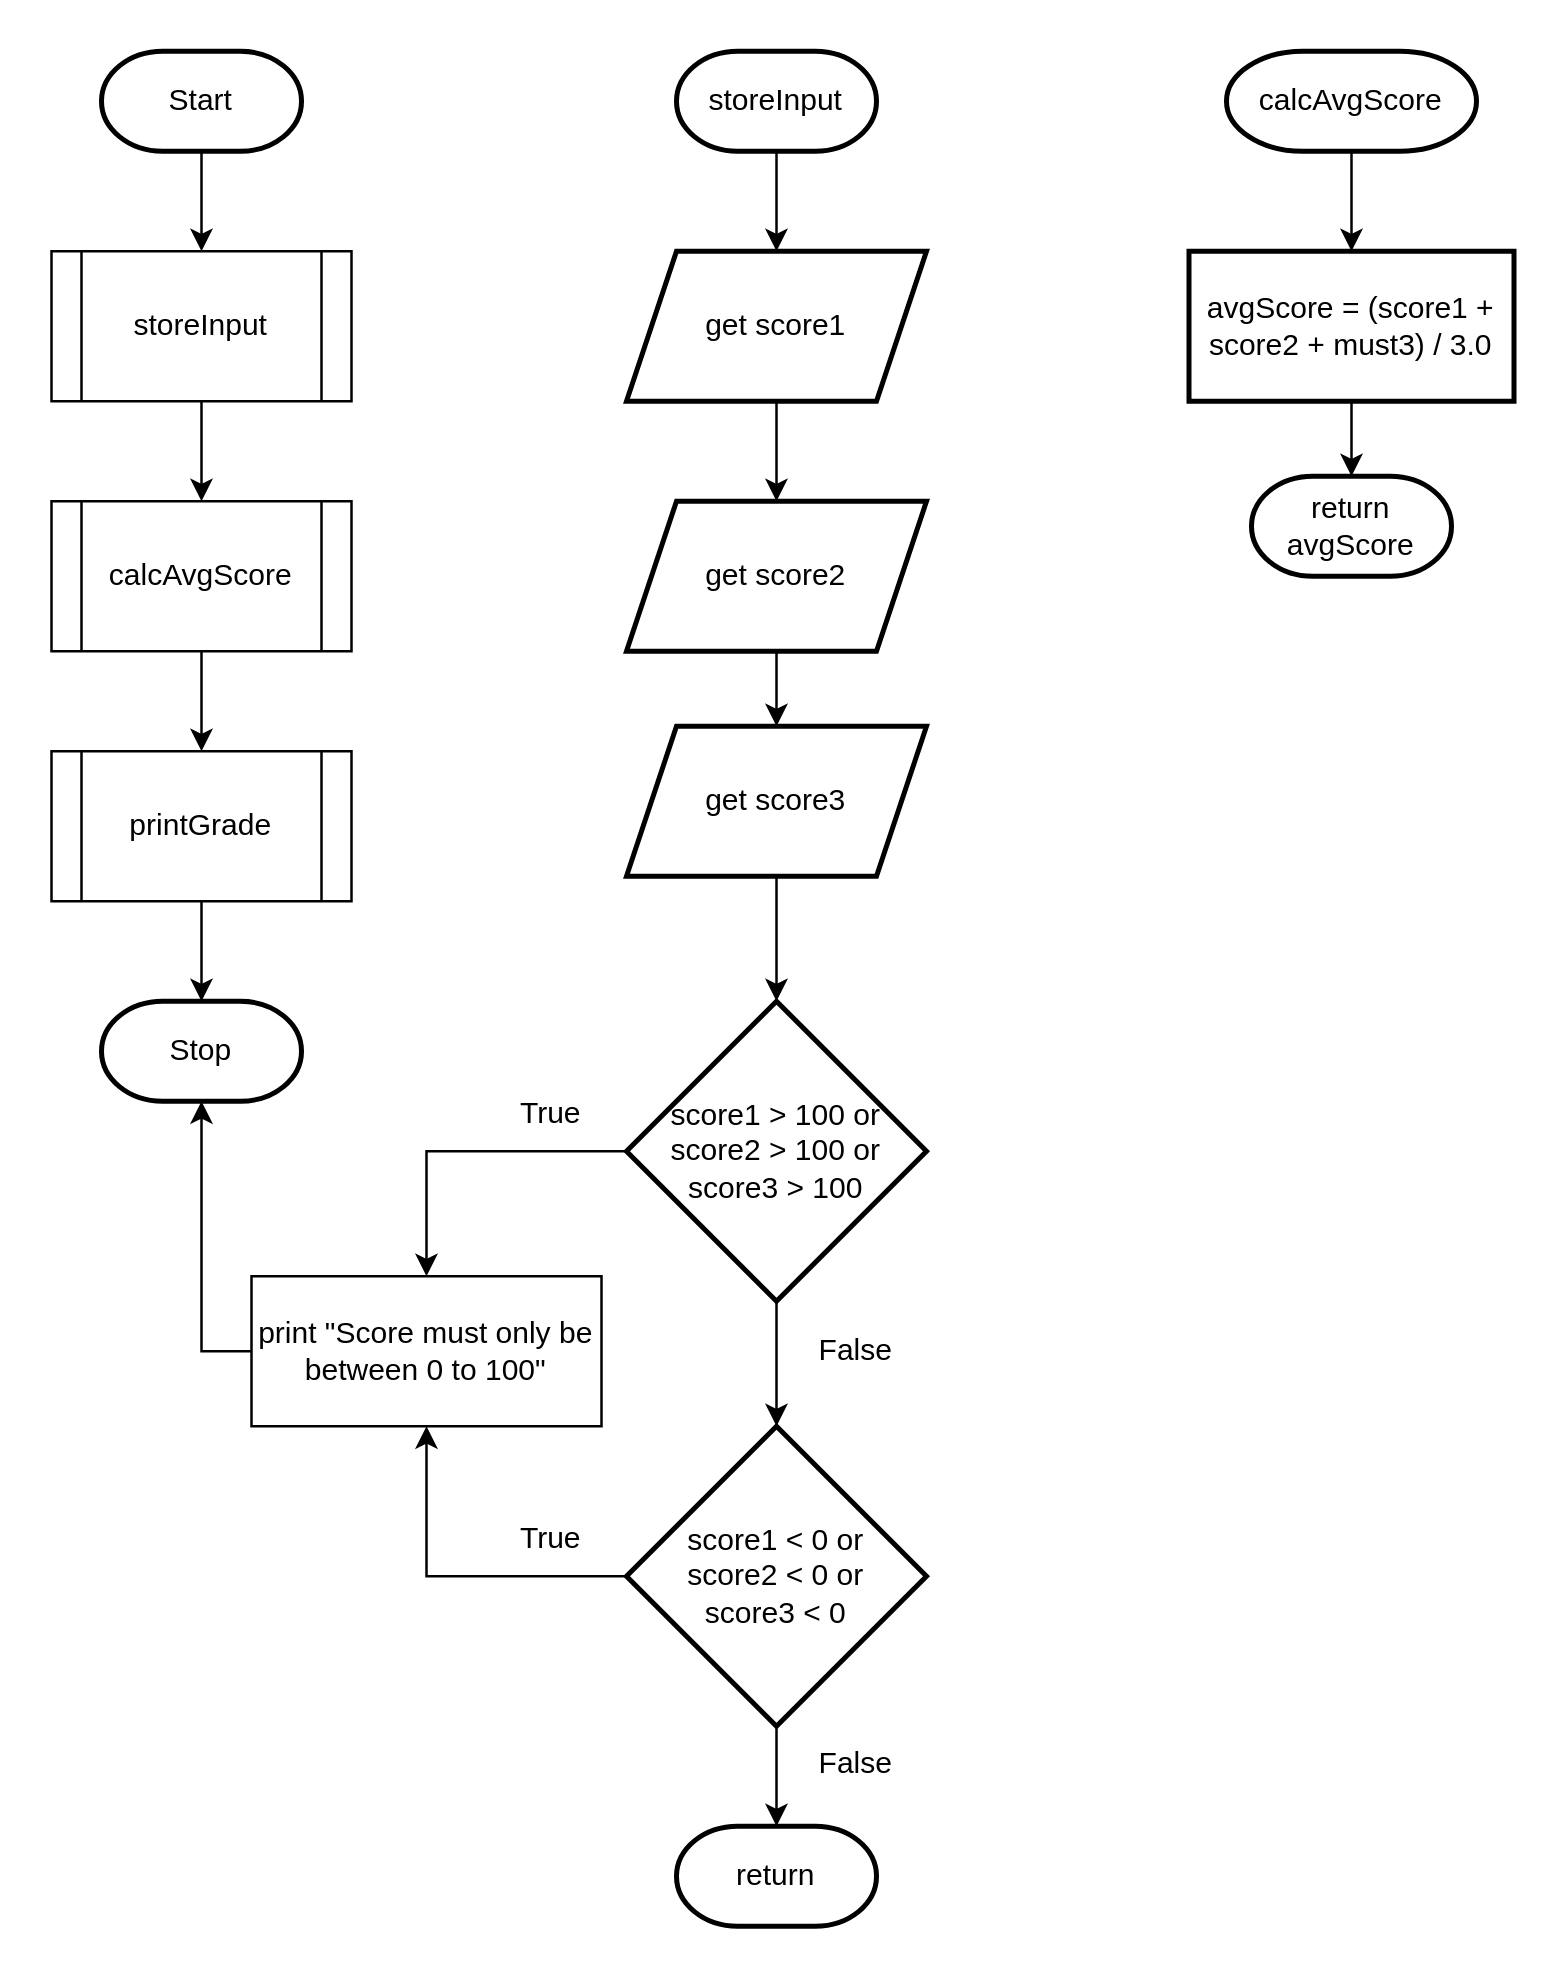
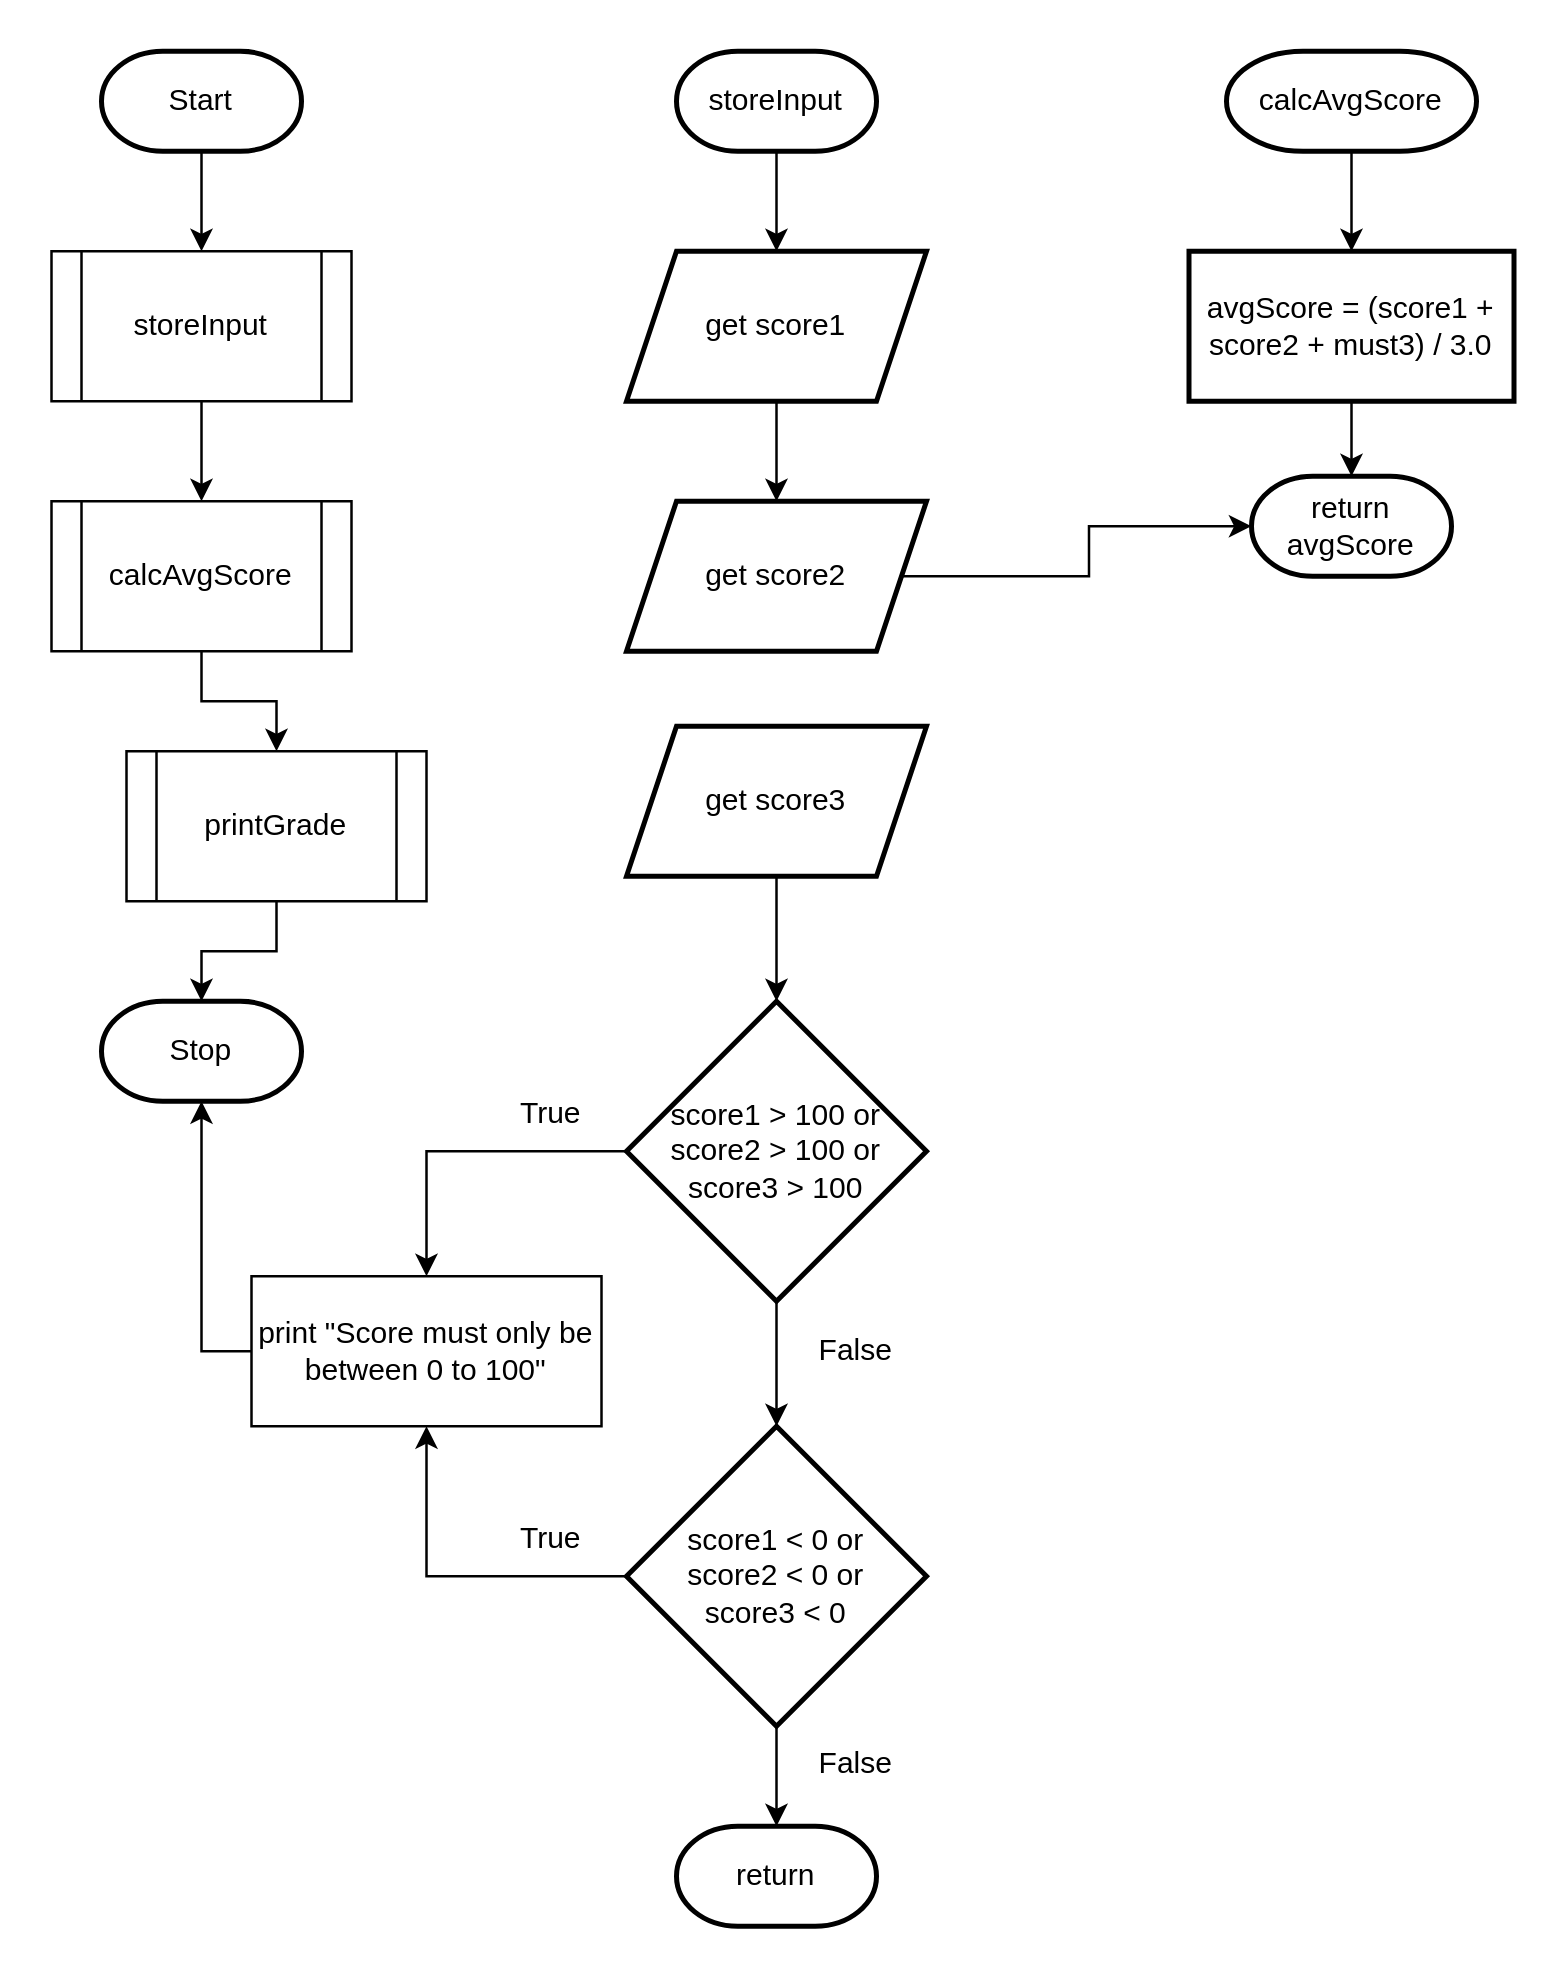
  <mxCell id="0" />
  <mxCell id="1" parent="0" />
  <mxCell id="2" value="" style="edgeStyle=orthogonalEdgeStyle;rounded=0;orthogonalLoop=1;jettySize=auto;html=1;" edge="1" parent="1" source="3" target="5"><mxGeometry relative="1" as="geometry" /></mxCell>
  <mxCell id="3" value="Start" style="strokeWidth=2;html=1;shape=mxgraph.flowchart.terminator;whiteSpace=wrap;" vertex="1" parent="1"><mxGeometry x="40" y="20" width="80" height="40" as="geometry" /></mxCell>
  <mxCell id="4" value="" style="edgeStyle=orthogonalEdgeStyle;rounded=0;orthogonalLoop=1;jettySize=auto;html=1;" edge="1" parent="1" source="5" target="7"><mxGeometry relative="1" as="geometry" /></mxCell>
  <mxCell id="5" value="storeInput" style="shape=process;whiteSpace=wrap;html=1;backgroundOutline=1;" vertex="1" parent="1"><mxGeometry x="20" y="100" width="120" height="60" as="geometry" /></mxCell>
  <mxCell id="6" value="" style="edgeStyle=orthogonalEdgeStyle;rounded=0;orthogonalLoop=1;jettySize=auto;html=1;" edge="1" parent="1" source="7" target="9"><mxGeometry relative="1" as="geometry" /></mxCell>
  <mxCell id="7" value="calcAvgScore" style="shape=process;whiteSpace=wrap;html=1;backgroundOutline=1;" vertex="1" parent="1"><mxGeometry x="20" y="200" width="120" height="60" as="geometry" /></mxCell>
  <mxCell id="8" value="" style="edgeStyle=orthogonalEdgeStyle;rounded=0;orthogonalLoop=1;jettySize=auto;html=1;" edge="1" parent="1" source="9" target="10"><mxGeometry relative="1" as="geometry" /></mxCell>
- <mxCell id="9" value="printGrade" style="shape=process;whiteSpace=wrap;html=1;backgroundOutline=1;" vertex="1" parent="1"><mxGeometry x="20" y="300" width="120" height="60" as="geometry" /></mxCell>
+ <mxCell id="9" value="printGrade" style="shape=process;whiteSpace=wrap;html=1;backgroundOutline=1;" vertex="1" parent="1"><mxGeometry x="50" y="300" width="120" height="60" as="geometry" /></mxCell>
  <mxCell id="10" value="Stop" style="strokeWidth=2;html=1;shape=mxgraph.flowchart.terminator;whiteSpace=wrap;" vertex="1" parent="1"><mxGeometry x="40" y="400" width="80" height="40" as="geometry" /></mxCell>
  <mxCell id="11" value="" style="edgeStyle=orthogonalEdgeStyle;rounded=0;orthogonalLoop=1;jettySize=auto;html=1;" edge="1" parent="1" source="12" target="14"><mxGeometry relative="1" as="geometry" /></mxCell>
  <mxCell id="12" value="storeInput" style="strokeWidth=2;html=1;shape=mxgraph.flowchart.terminator;whiteSpace=wrap;" vertex="1" parent="1"><mxGeometry x="270" y="20" width="80" height="40" as="geometry" /></mxCell>
  <mxCell id="13" value="" style="edgeStyle=orthogonalEdgeStyle;rounded=0;orthogonalLoop=1;jettySize=auto;html=1;" edge="1" parent="1" source="14" target="16"><mxGeometry relative="1" as="geometry" /></mxCell>
  <mxCell id="14" value="get score1" style="shape=parallelogram;perimeter=parallelogramPerimeter;whiteSpace=wrap;html=1;fixedSize=1;strokeWidth=2;" vertex="1" parent="1"><mxGeometry x="250" y="100" width="120" height="60" as="geometry" /></mxCell>
- <mxCell id="15" value="" style="edgeStyle=orthogonalEdgeStyle;rounded=0;orthogonalLoop=1;jettySize=auto;html=1;" edge="1" parent="1" source="16" target="18"><mxGeometry relative="1" as="geometry" /></mxCell>
+ <mxCell id="15" value="" style="edgeStyle=orthogonalEdgeStyle;rounded=0;orthogonalLoop=1;jettySize=auto;html=1;" edge="1" parent="1" source="16" target="32"><mxGeometry relative="1" as="geometry" /></mxCell>
  <mxCell id="16" value="get score2" style="shape=parallelogram;perimeter=parallelogramPerimeter;whiteSpace=wrap;html=1;fixedSize=1;strokeWidth=2;" vertex="1" parent="1"><mxGeometry x="250" y="200" width="120" height="60" as="geometry" /></mxCell>
  <mxCell id="17" value="" style="edgeStyle=orthogonalEdgeStyle;rounded=0;orthogonalLoop=1;jettySize=auto;html=1;" edge="1" parent="1" source="18" target="21"><mxGeometry relative="1" as="geometry" /></mxCell>
  <mxCell id="18" value="get score3" style="shape=parallelogram;perimeter=parallelogramPerimeter;whiteSpace=wrap;html=1;fixedSize=1;strokeWidth=2;" vertex="1" parent="1"><mxGeometry x="250" y="290" width="120" height="60" as="geometry" /></mxCell>
  <mxCell id="19" value="" style="edgeStyle=orthogonalEdgeStyle;rounded=0;orthogonalLoop=1;jettySize=auto;html=1;" edge="1" parent="1" source="21" target="23"><mxGeometry relative="1" as="geometry" /></mxCell>
  <mxCell id="20" style="edgeStyle=orthogonalEdgeStyle;rounded=0;orthogonalLoop=1;jettySize=auto;html=1;entryX=0.5;entryY=0;entryDx=0;entryDy=0;" edge="1" parent="1" source="21" target="26"><mxGeometry relative="1" as="geometry" /></mxCell>
  <mxCell id="21" value="score1 &amp;gt; 100 or score2 &amp;gt; 100 or score3 &amp;gt; 100" style="rhombus;whiteSpace=wrap;html=1;strokeWidth=2;" vertex="1" parent="1"><mxGeometry x="250" y="400" width="120" height="120" as="geometry" /></mxCell>
  <mxCell id="22" style="edgeStyle=orthogonalEdgeStyle;rounded=0;orthogonalLoop=1;jettySize=auto;html=1;entryX=0.5;entryY=1;entryDx=0;entryDy=0;" edge="1" parent="1" source="23" target="26"><mxGeometry relative="1" as="geometry" /></mxCell>
  <mxCell id="23" value="score1 &amp;lt; 0 or &lt;br&gt;score2 &amp;lt; 0 or &lt;br&gt;score3 &amp;lt; 0" style="rhombus;whiteSpace=wrap;html=1;strokeWidth=2;" vertex="1" parent="1"><mxGeometry x="250" y="570" width="120" height="120" as="geometry" /></mxCell>
  <mxCell id="24" value="return" style="strokeWidth=2;html=1;shape=mxgraph.flowchart.terminator;whiteSpace=wrap;" vertex="1" parent="1"><mxGeometry x="270" y="730" width="80" height="40" as="geometry" /></mxCell>
  <mxCell id="25" style="edgeStyle=orthogonalEdgeStyle;rounded=0;orthogonalLoop=1;jettySize=auto;html=1;entryX=0.5;entryY=0;entryDx=0;entryDy=0;entryPerimeter=0;" edge="1" parent="1" source="23" target="24"><mxGeometry relative="1" as="geometry" /></mxCell>
  <mxCell id="26" value="print &quot;Score must only be between 0 to 100&quot;" style="rounded=0;whiteSpace=wrap;html=1;" vertex="1" parent="1"><mxGeometry x="100" y="510" width="140" height="60" as="geometry" /></mxCell>
  <mxCell id="27" style="edgeStyle=orthogonalEdgeStyle;rounded=0;orthogonalLoop=1;jettySize=auto;html=1;entryX=0.5;entryY=1;entryDx=0;entryDy=0;entryPerimeter=0;" edge="1" parent="1" source="26" target="10"><mxGeometry relative="1" as="geometry"><Array as="points"><mxPoint x="80" y="540" /></Array></mxGeometry></mxCell>
  <mxCell id="28" value="" style="edgeStyle=orthogonalEdgeStyle;rounded=0;orthogonalLoop=1;jettySize=auto;html=1;" edge="1" parent="1" source="29" target="31"><mxGeometry relative="1" as="geometry" /></mxCell>
  <mxCell id="29" value="calcAvgScore" style="strokeWidth=2;html=1;shape=mxgraph.flowchart.terminator;whiteSpace=wrap;" vertex="1" parent="1"><mxGeometry x="490" y="20" width="100" height="40" as="geometry" /></mxCell>
  <mxCell id="30" value="" style="edgeStyle=orthogonalEdgeStyle;rounded=0;orthogonalLoop=1;jettySize=auto;html=1;" edge="1" parent="1" source="31" target="32"><mxGeometry relative="1" as="geometry" /></mxCell>
  <mxCell id="31" value="avgScore = (score1 + score2 + must3) / 3.0" style="whiteSpace=wrap;html=1;strokeWidth=2;" vertex="1" parent="1"><mxGeometry x="475" y="100" width="130" height="60" as="geometry" /></mxCell>
  <mxCell id="32" value="return avgScore" style="strokeWidth=2;html=1;shape=mxgraph.flowchart.terminator;whiteSpace=wrap;" vertex="1" parent="1"><mxGeometry x="500" y="190" width="80" height="40" as="geometry" /></mxCell>
  <mxCell id="33" value="True" style="text;html=1;strokeColor=none;fillColor=none;align=center;verticalAlign=middle;whiteSpace=wrap;rounded=0;" vertex="1" parent="1"><mxGeometry x="190" y="430" width="60" height="30" as="geometry" /></mxCell>
  <mxCell id="34" value="True" style="text;html=1;strokeColor=none;fillColor=none;align=center;verticalAlign=middle;whiteSpace=wrap;rounded=0;" vertex="1" parent="1"><mxGeometry x="190" y="600" width="60" height="30" as="geometry" /></mxCell>
  <mxCell id="35" value="False" style="text;html=1;strokeColor=none;fillColor=none;align=center;verticalAlign=middle;whiteSpace=wrap;rounded=0;" vertex="1" parent="1"><mxGeometry x="312" y="525" width="60" height="30" as="geometry" /></mxCell>
  <mxCell id="36" value="False" style="text;html=1;strokeColor=none;fillColor=none;align=center;verticalAlign=middle;whiteSpace=wrap;rounded=0;" vertex="1" parent="1"><mxGeometry x="312" y="690" width="60" height="30" as="geometry" /></mxCell>
